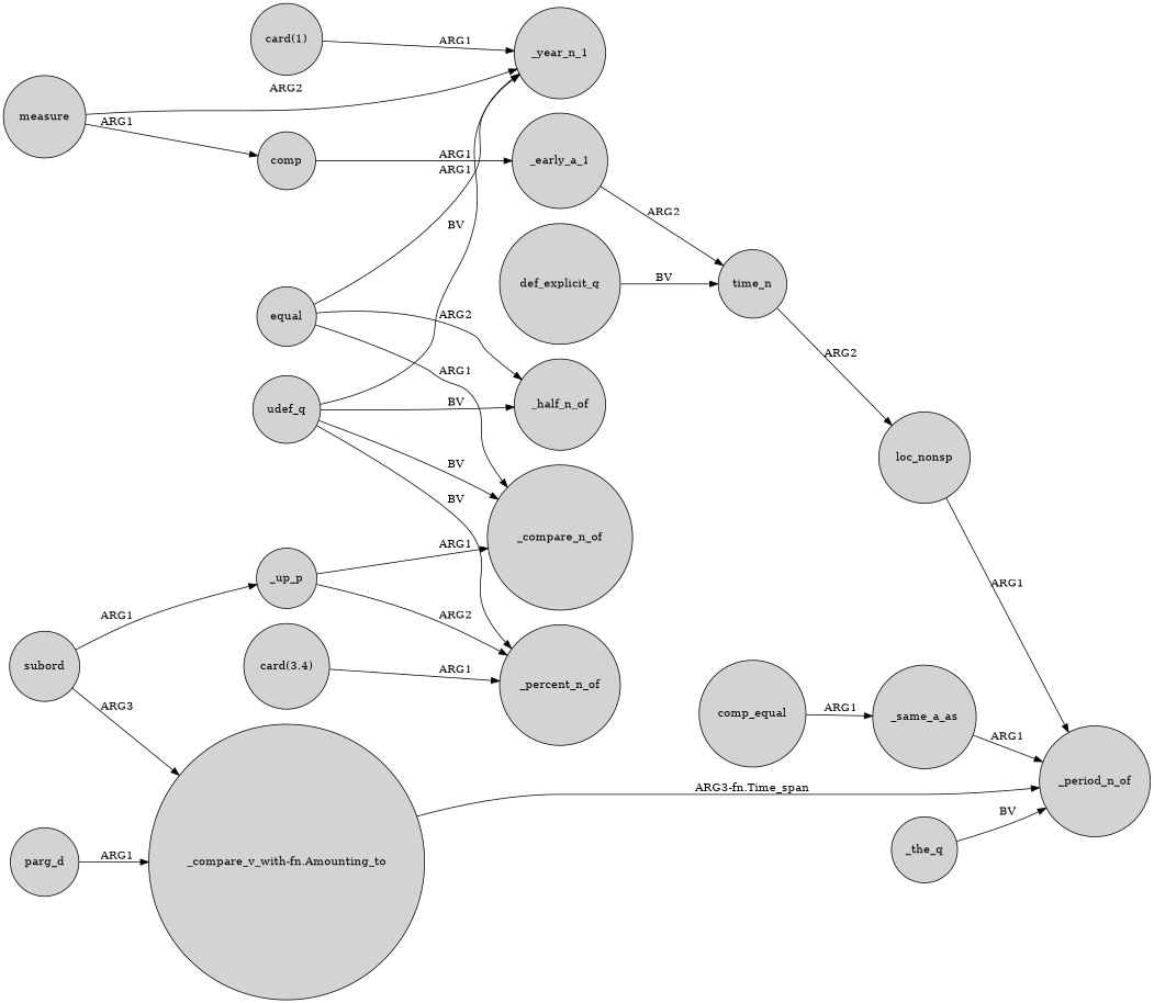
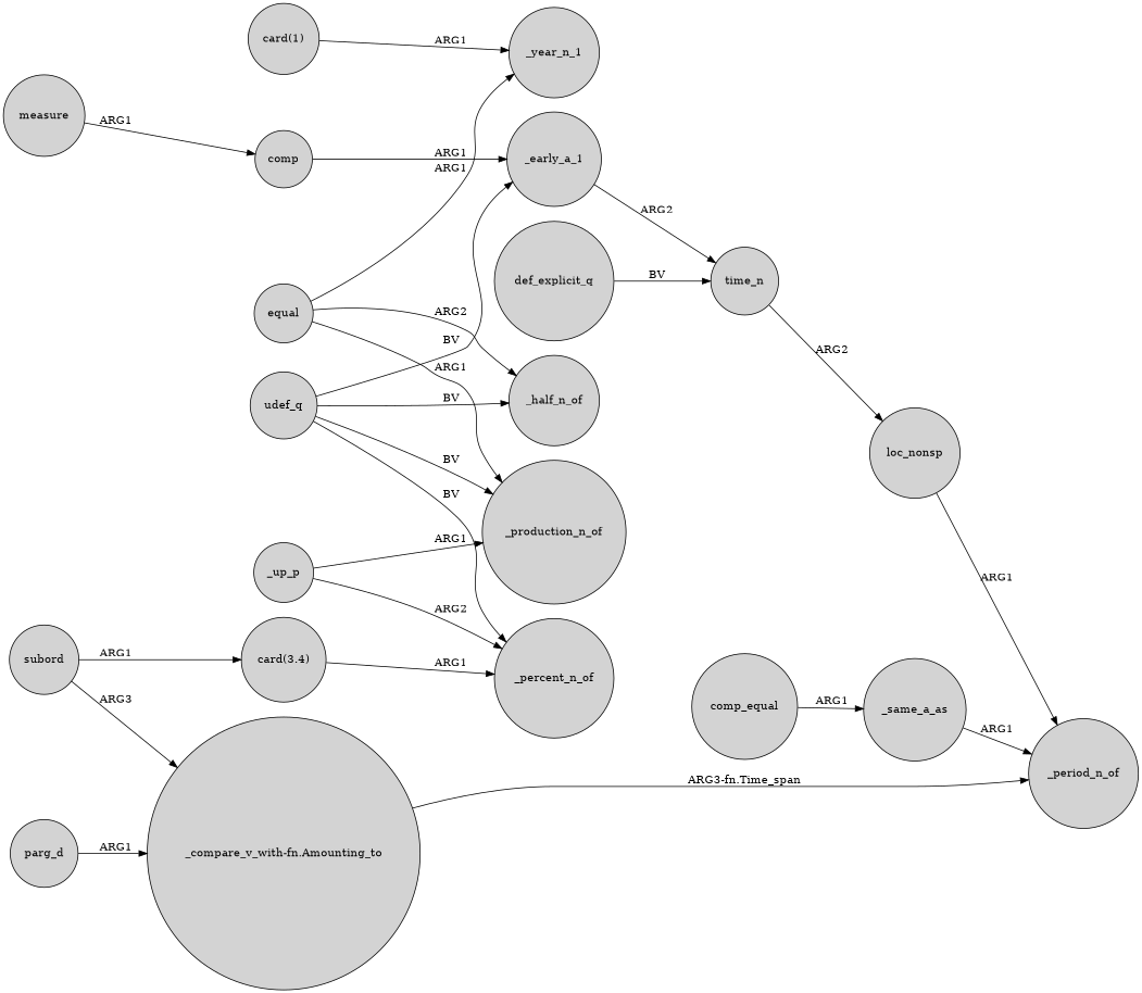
  digraph {
    rankdir=LR
    node [shape=circle style=filled]
    _early_a_1
    time_n
    loc_nonsp
    _up_p
    _percent_n_of
-   _production_n_of [label=_compare_n_of]
+   _production_n_of
    _same_a_as
    _period_n_of
    "card(1)"
    _year_n_1
    comp
    n12 [label=equal]
    _half_n_of
    measure
    udef_q
    "_compare_v_with-fn.Amounting_to"
    "card(3.4)"
    def_explicit_q
    subord
-   _the_q
    parg_d
    comp_equal
    _early_a_1 -> time_n [label=ARG2]
    time_n -> loc_nonsp [label=ARG2]
    loc_nonsp -> _period_n_of [label=ARG1]
    _up_p -> _percent_n_of [label=ARG2]
    _up_p -> _production_n_of [label=ARG1]
    _same_a_as -> _period_n_of [label=ARG1]
    "card(1)" -> _year_n_1 [label=ARG1]
    comp -> _early_a_1 [label=ARG1]
    n12 -> _production_n_of [label=ARG1]
    n12 -> _year_n_1 [label=ARG1]
    n12 -> _half_n_of [label=ARG2]
-   measure -> _year_n_1 [label=ARG2]
    measure -> comp [label=ARG1]
    udef_q -> _percent_n_of [label=BV]
    udef_q -> _production_n_of [label=BV]
-   udef_q -> _year_n_1 [label=BV]
+   udef_q -> _early_a_1 [label=BV]
    udef_q -> _half_n_of [label=BV]
    "_compare_v_with-fn.Amounting_to" -> _period_n_of [label="ARG3-fn.Time_span"]
    "card(3.4)" -> _percent_n_of [label=ARG1]
    def_explicit_q -> time_n [label=BV]
-   subord -> _up_p [label=ARG1]
+   subord -> "card(3.4)" [label=ARG1]
    subord -> "_compare_v_with-fn.Amounting_to" [label=ARG3]
-   _the_q -> _period_n_of [label=BV]
    parg_d -> "_compare_v_with-fn.Amounting_to" [label=ARG1]
    comp_equal -> _same_a_as [label=ARG1]
  }
